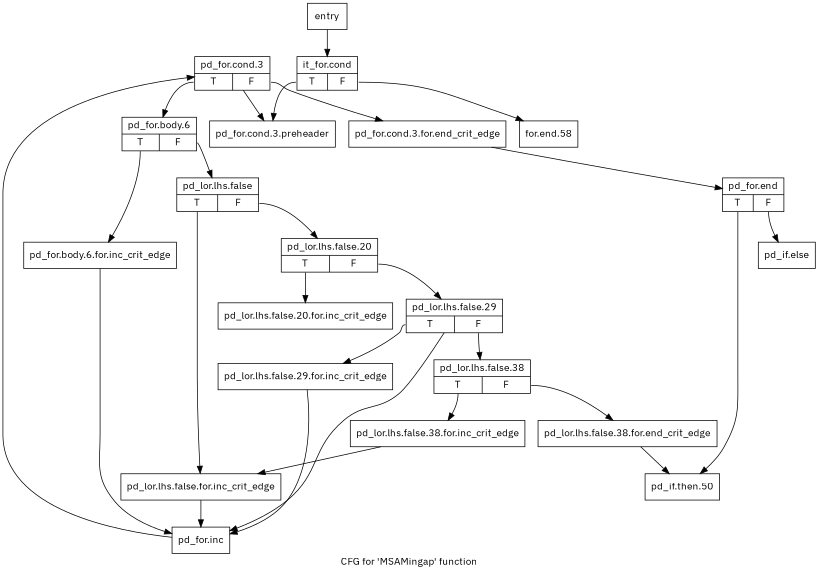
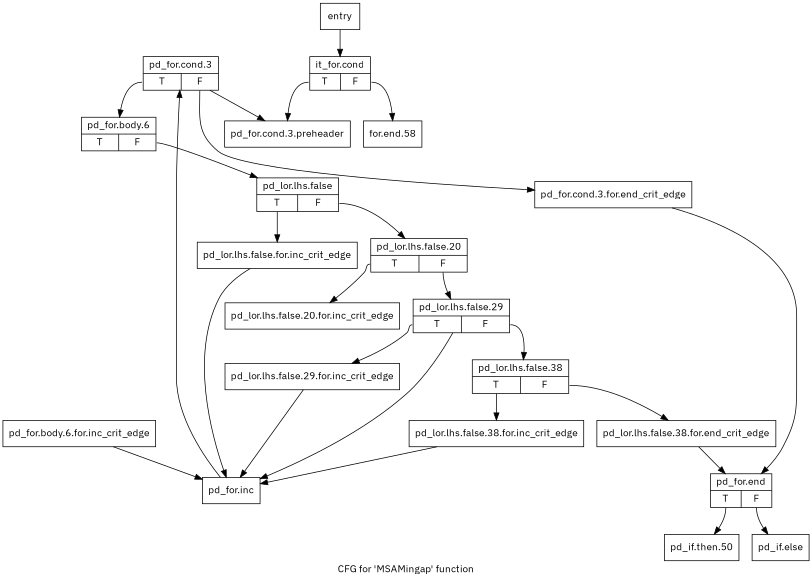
  digraph {
    fontname="IBM Plex Sans"
    label="CFG for 'MSAMingap' function"
    node [fontname="IBM Plex Sans" shape=record]
    edge [fontname="IBM Plex Sans"]
    n1 [label="{entry}"]
    n2 [label="{it_for.cond|{<s0>T|<s1>F}}"]
    n3 [label="{pd_for.cond.3.preheader}"]
    n4 [label="{for.end.58}"]
    n5 [label="{pd_for.cond.3|{<s0>T|<s1>F}}"]
    n6 [label="{pd_for.body.6|{<s0>T|<s1>F}}"]
    n7 [label="{pd_for.cond.3.for.end_crit_edge}"]
    n8 [label="{pd_for.body.6.for.inc_crit_edge}"]
    n9 [label="{pd_lor.lhs.false|{<s0>T|<s1>F}}"]
    n10 [label="{pd_for.end|{<s0>T|<s1>F}}"]
    n11 [label="{pd_for.inc}"]
    n12 [label="{pd_lor.lhs.false.for.inc_crit_edge}"]
    n13 [label="{pd_lor.lhs.false.20|{<s0>T|<s1>F}}"]
    n14 [label="{pd_if.then.50}"]
    n15 [label="{pd_if.else}"]
    n16 [label="{pd_lor.lhs.false.20.for.inc_crit_edge}"]
    n17 [label="{pd_lor.lhs.false.29|{<s0>T|<s1>F}}"]
    n18 [label="{pd_lor.lhs.false.29.for.inc_crit_edge}"]
    n19 [label="{pd_lor.lhs.false.38|{<s0>T|<s1>F}}"]
    n20 [label="{pd_lor.lhs.false.38.for.inc_crit_edge}"]
    n21 [label="{pd_lor.lhs.false.38.for.end_crit_edge}"]
    n1 -> n2
    n2 -> n3 [tailport=s0]
    n2 -> n4 [tailport=s1]
    n5 -> n3
    n5 -> n6 [tailport=s0]
    n5 -> n7 [tailport=s1]
-   n6 -> n8 [tailport=s0]
    n6 -> n9 [tailport=s1]
    n7 -> n10
    n8 -> n11
    n9 -> n12 [tailport=s0]
    n9 -> n13 [tailport=s1]
    n10 -> n14 [tailport=s0]
    n10 -> n15 [tailport=s1]
    n11 -> n5
    n12 -> n11
    n13 -> n16 [tailport=s0]
    n13 -> n17 [tailport=s1]
    n17 -> n11
    n17 -> n18 [tailport=s0]
    n17 -> n19 [tailport=s1]
    n18 -> n11
    n19 -> n20 [tailport=s0]
    n19 -> n21 [tailport=s1]
-   n20 -> n12
-   n21 -> n14
+   n20 -> n11
+   n21 -> n10
  }
